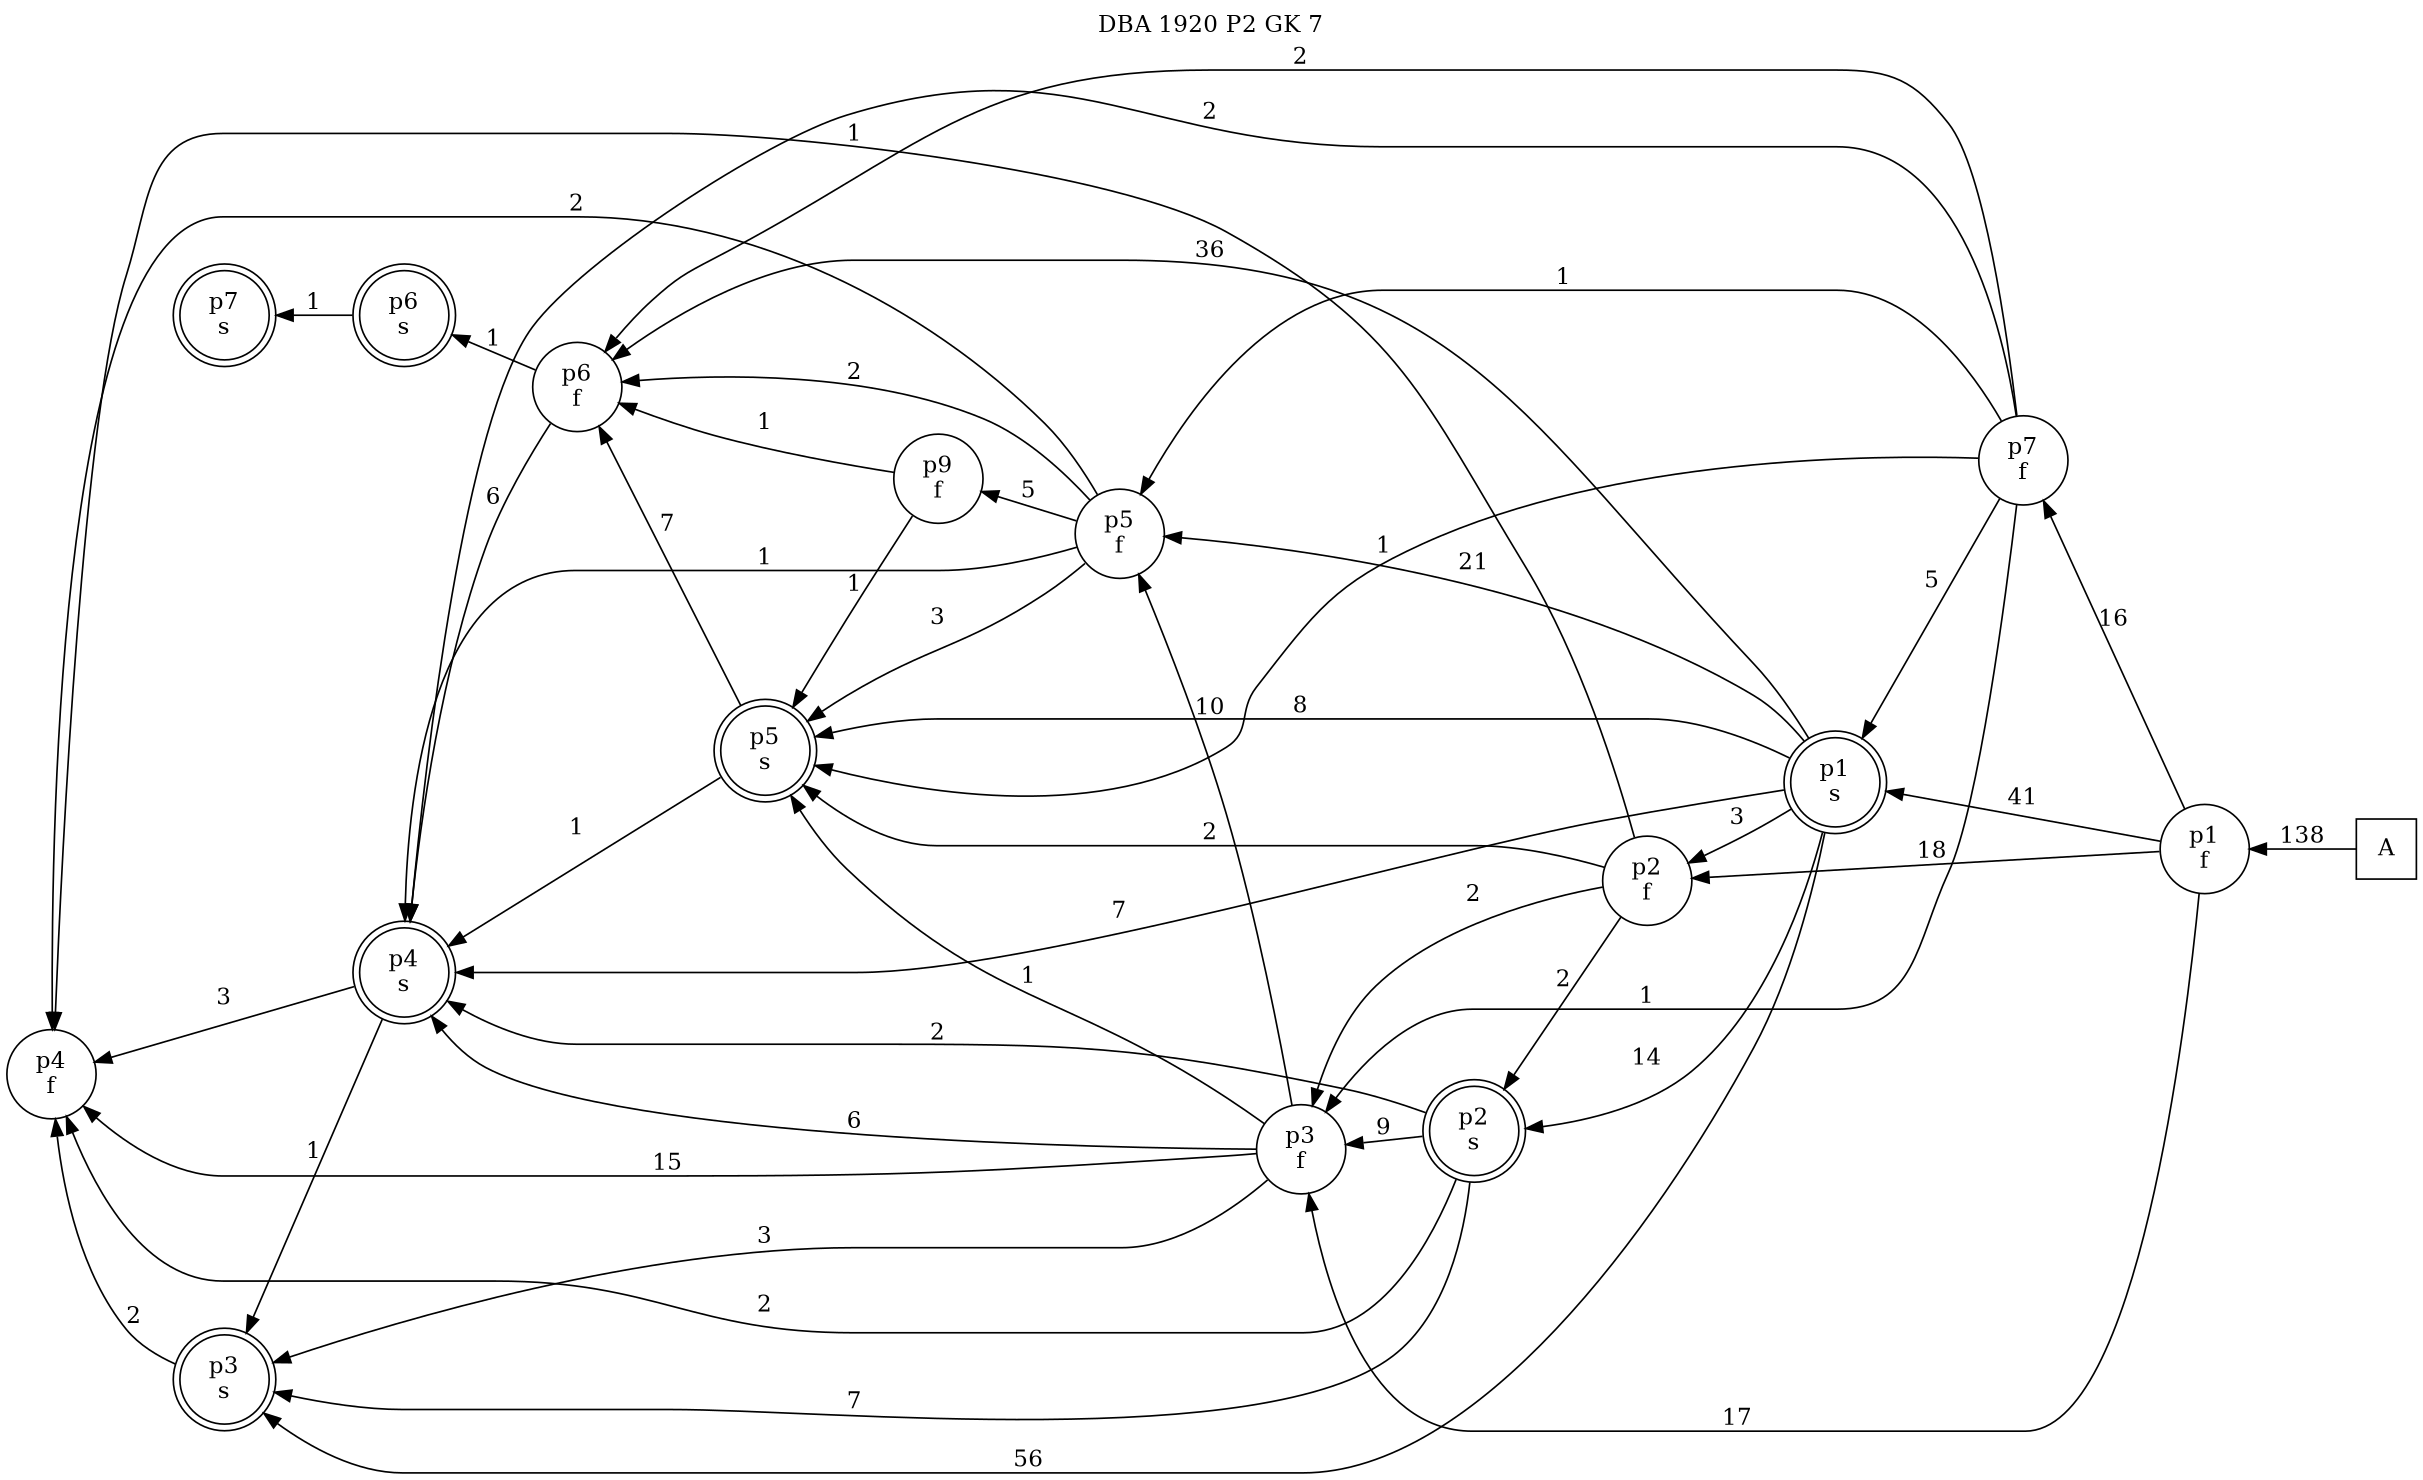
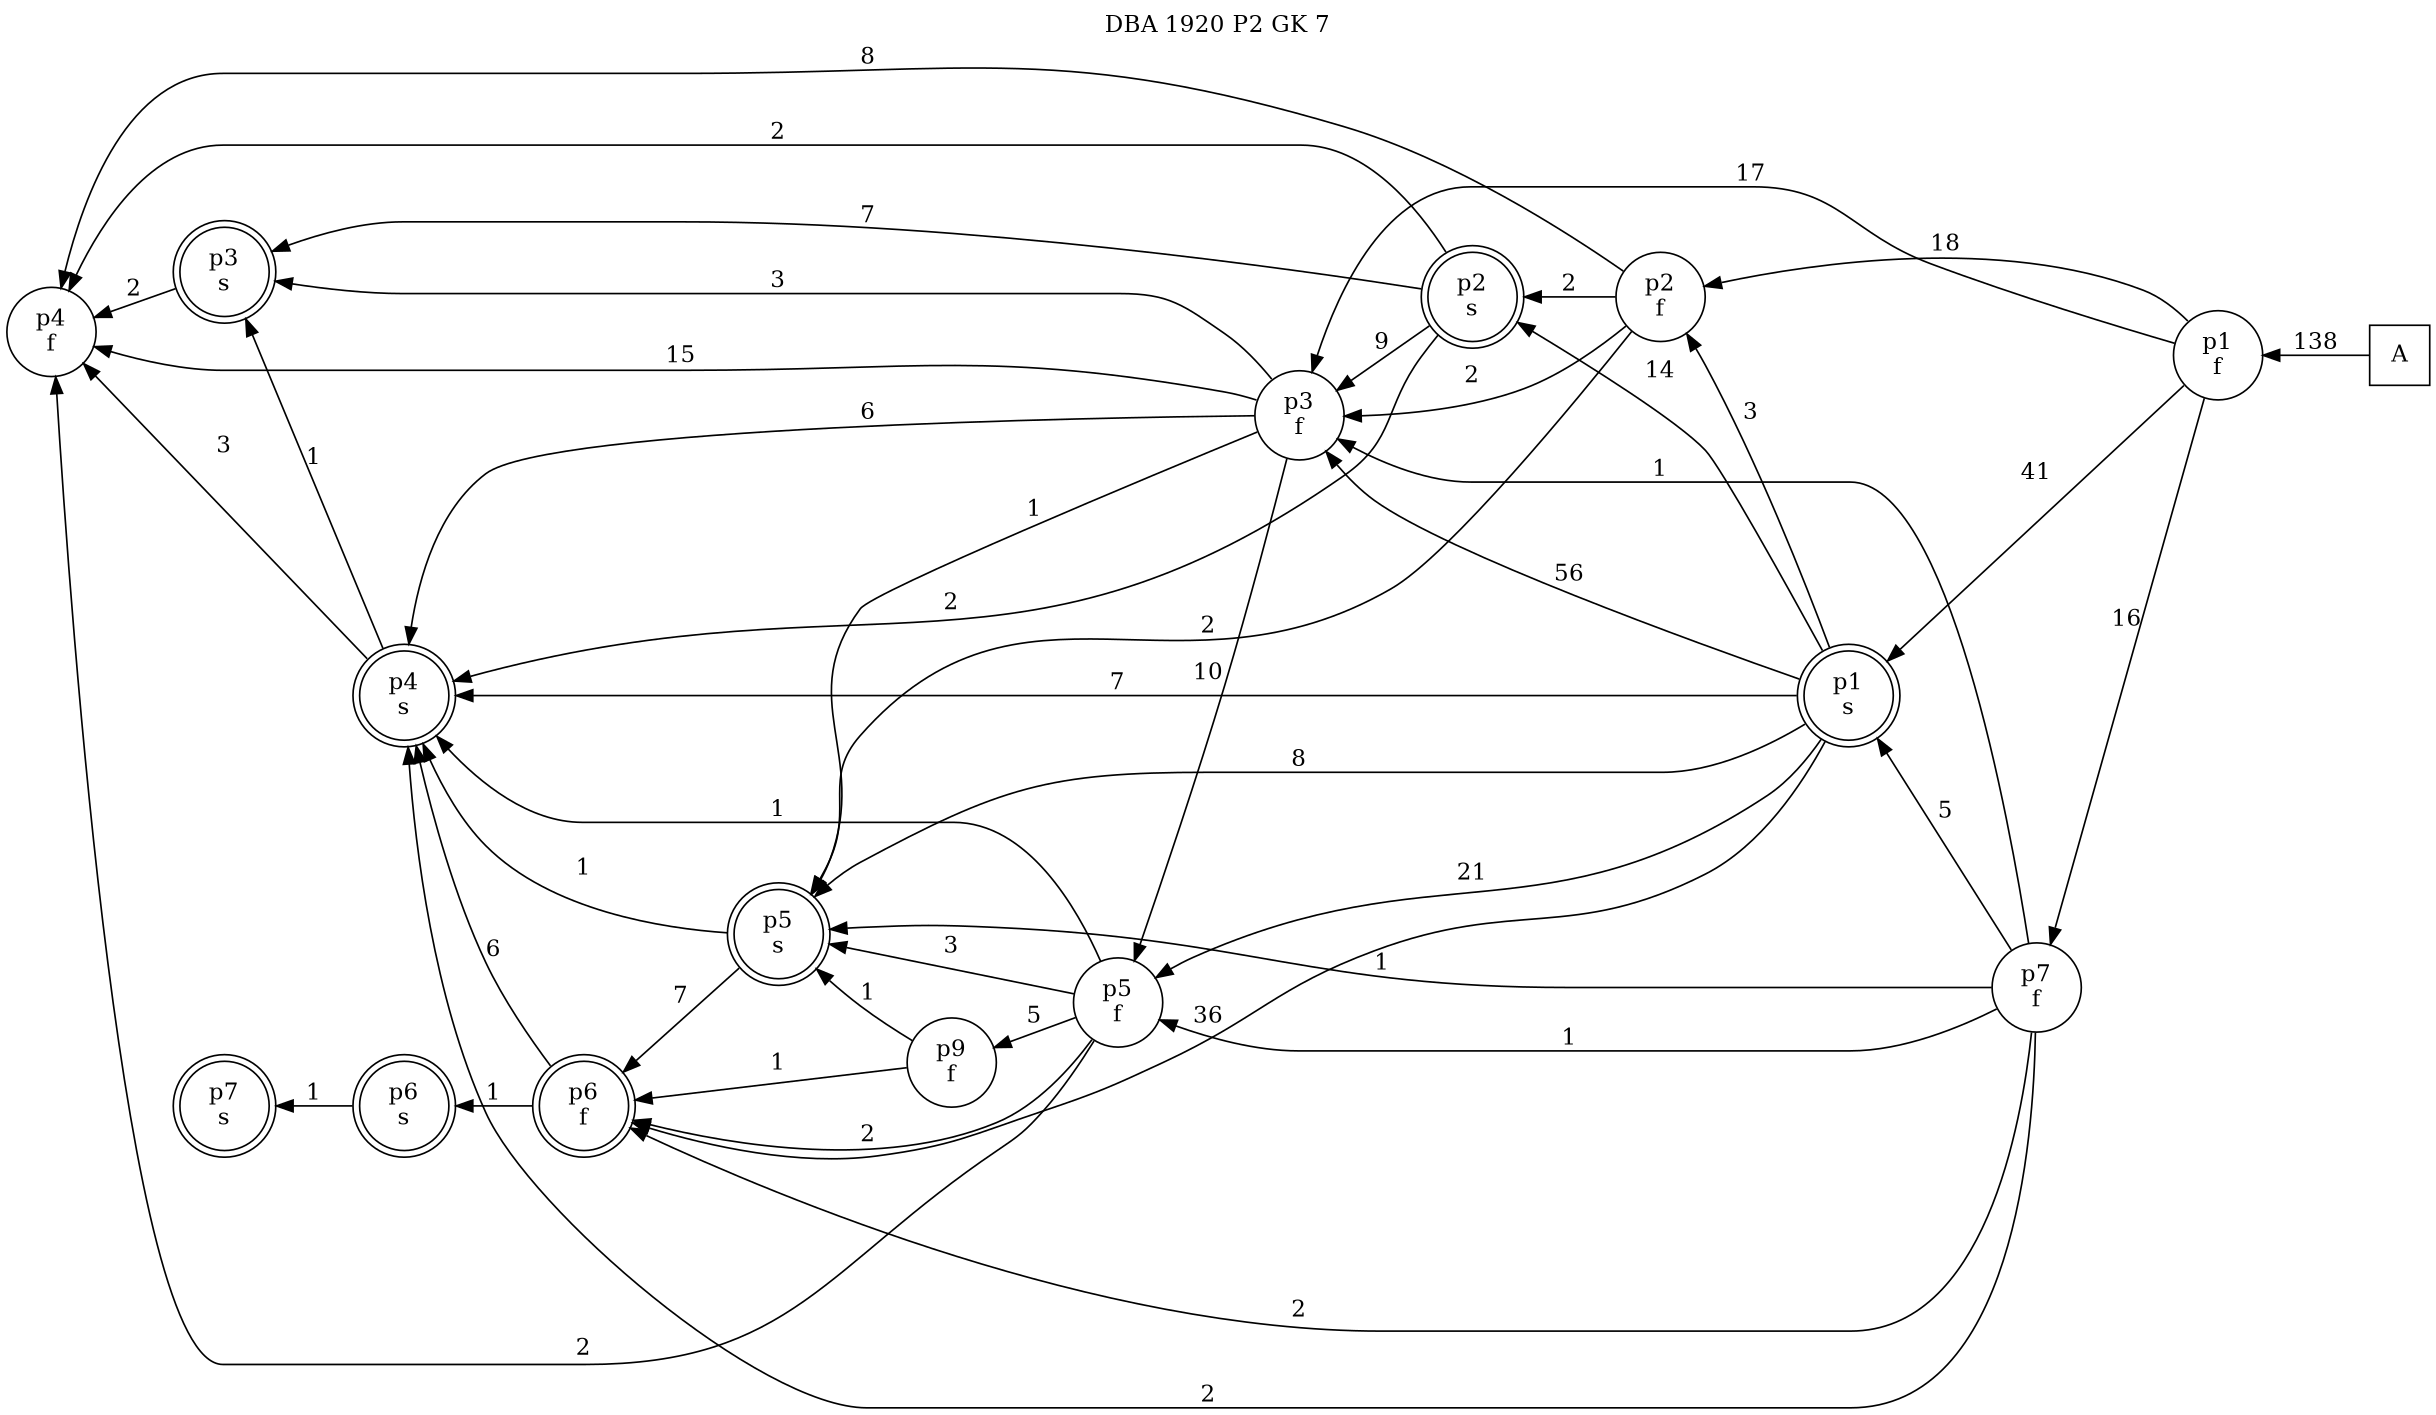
  digraph {
    label=" DBA 1920 P2 GK 7 "
    labelloc=tl
    rankdir=RL
    node [shape=circle]
    n1 [label=A shape=square]
    n2 [label="p1\nf"]
    n3 [label="p2\nf"]
    n4 [label="p1\ns" shape=doublecircle]
    n5 [label="p3\nf"]
    n6 [label="p7\nf"]
    n7 [label="p2\ns" shape=doublecircle]
    n8 [label="p4\nf"]
    n9 [label="p5\ns" shape=doublecircle]
    n10 [label="p5\nf"]
    n11 [label="p4\ns" shape=doublecircle]
-   n12 [label="p6\nf"]
+   n12 [label="p6\nf" shape=doublecircle]
    n13 [label="p3\ns" shape=doublecircle]
    n14 [label="p9\nf"]
    n15 [label="p6\ns" shape=doublecircle]
    n16 [label="p7\ns" shape=doublecircle]
    n1 -> n2 [label=138]
    n2 -> n3 [label=18]
    n2 -> n4 [label=41]
    n2 -> n5 [label=17]
    n2 -> n6 [label=16]
    n3 -> n5 [label=2]
    n3 -> n7 [label=2]
-   n3 -> n8 [label=1]
+   n3 -> n8 [label=8]
    n3 -> n9 [label=2]
    n4 -> n3 [label=3]
-   n4 -> n13 [label=56]
+   n4 -> n5 [label=56]
    n4 -> n7 [label=14]
    n4 -> n9 [label=8]
    n4 -> n10 [label=21]
    n4 -> n11 [label=7]
    n4 -> n12 [label=36]
    n5 -> n8 [label=15]
    n5 -> n9 [label=1]
    n5 -> n10 [label=10]
    n5 -> n11 [label=6]
    n5 -> n13 [label=3]
    n6 -> n4 [label=5]
    n6 -> n5 [label=1]
    n6 -> n9 [label=1]
    n6 -> n10 [label=1]
    n6 -> n11 [label=2]
    n6 -> n12 [label=2]
    n7 -> n5 [label=9]
    n7 -> n8 [label=2]
    n7 -> n11 [label=2]
    n7 -> n13 [label=7]
    n9 -> n11 [label=1]
    n9 -> n12 [label=7]
    n10 -> n8 [label=2]
    n10 -> n9 [label=3]
    n10 -> n11 [label=1]
    n10 -> n12 [label=2]
    n10 -> n14 [label=5]
    n11 -> n8 [label=3]
    n11 -> n13 [label=1]
    n12 -> n11 [label=6]
    n12 -> n15 [label=1]
    n13 -> n8 [label=2]
    n14 -> n9 [label=1]
    n14 -> n12 [label=1]
    n15 -> n16 [label=1]
  }
